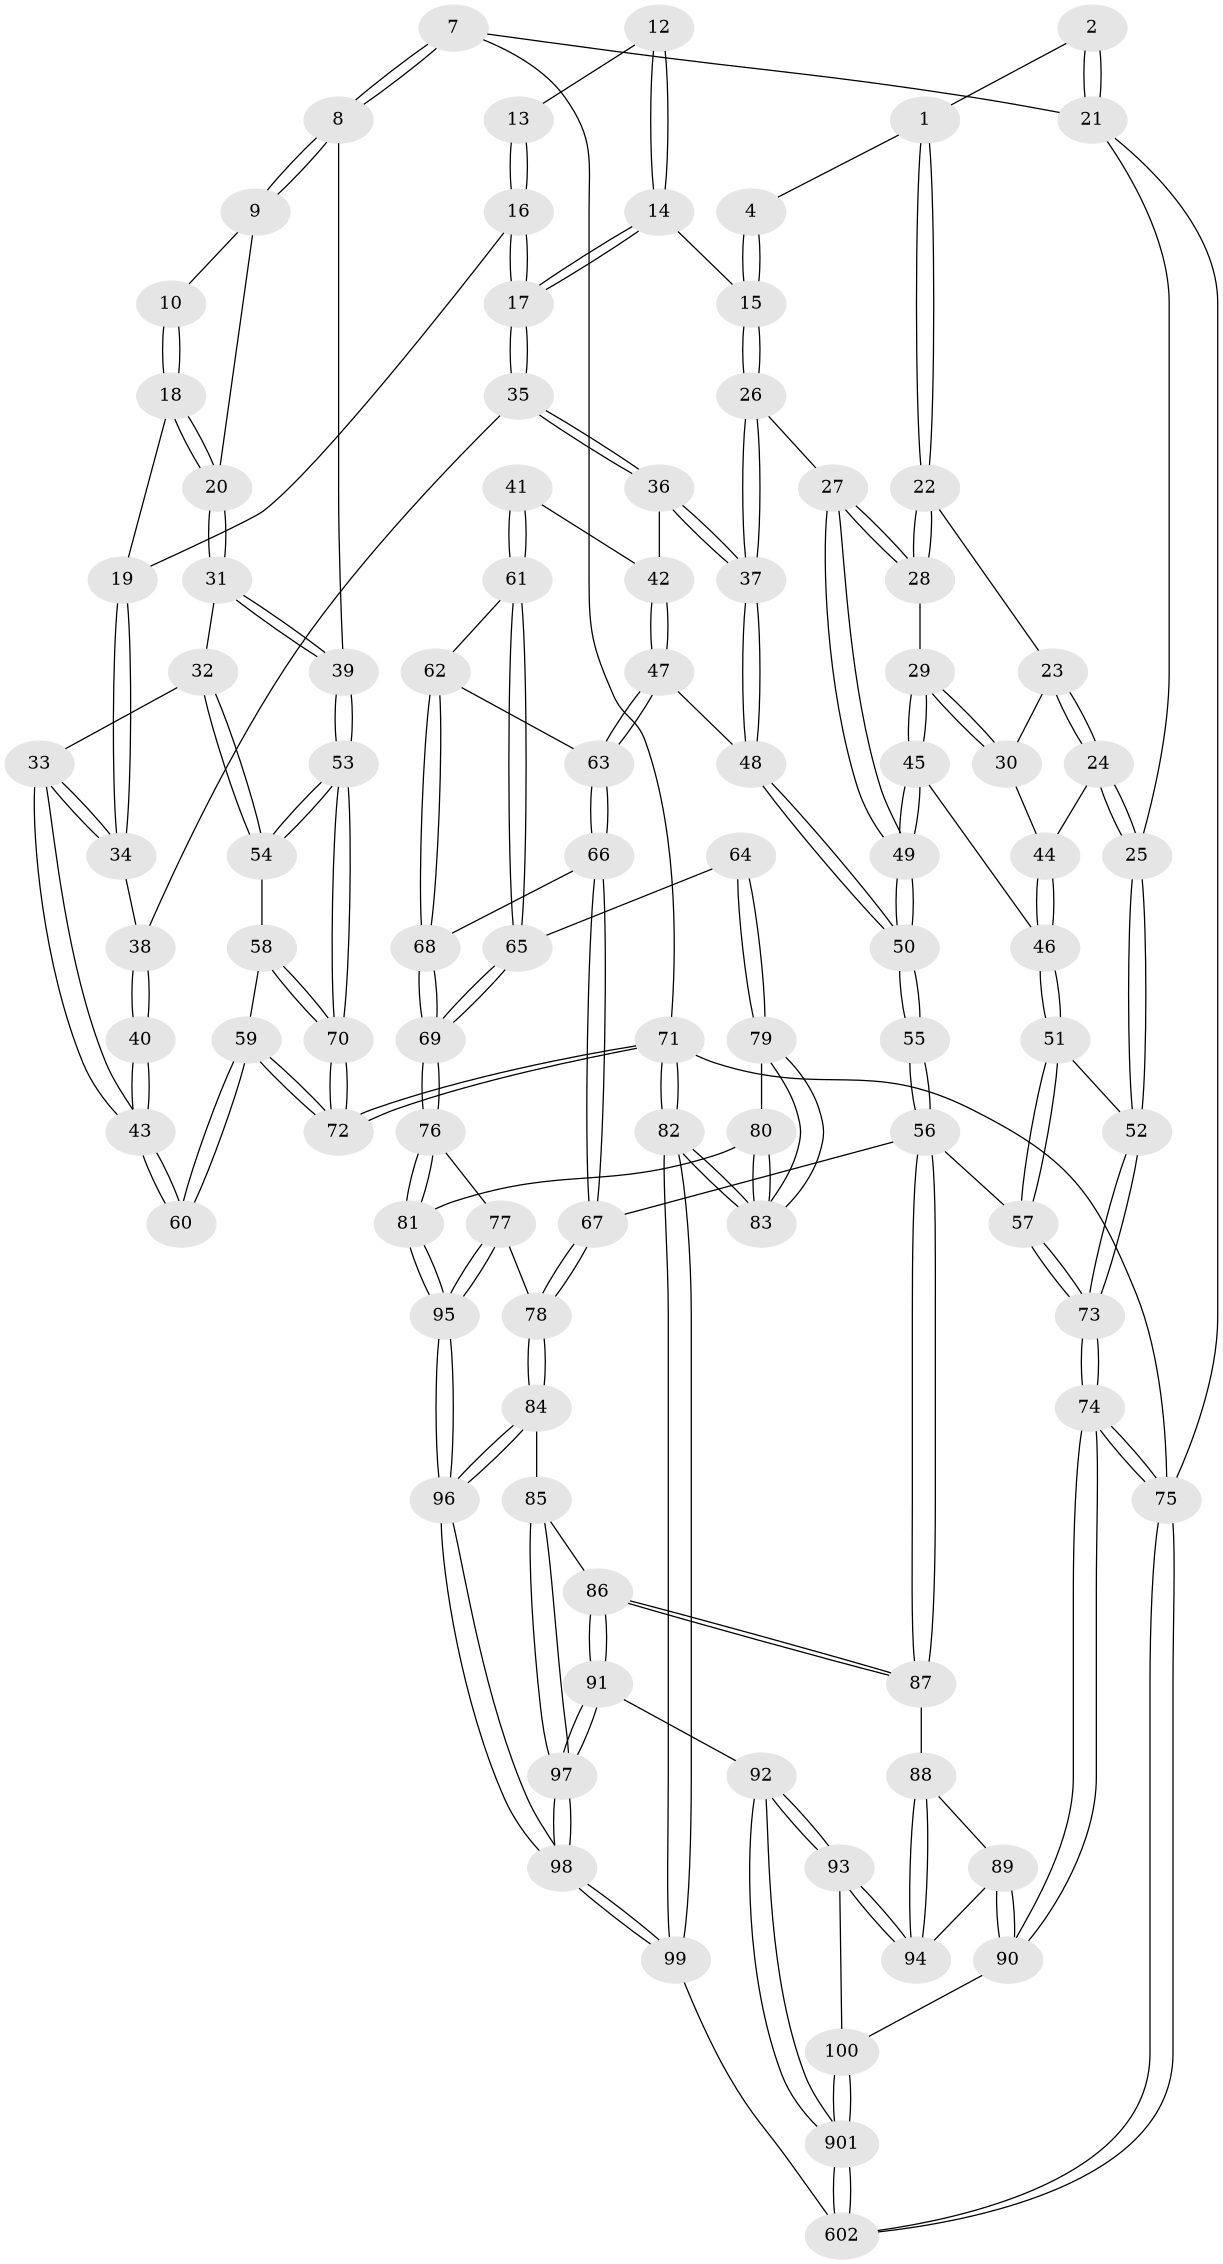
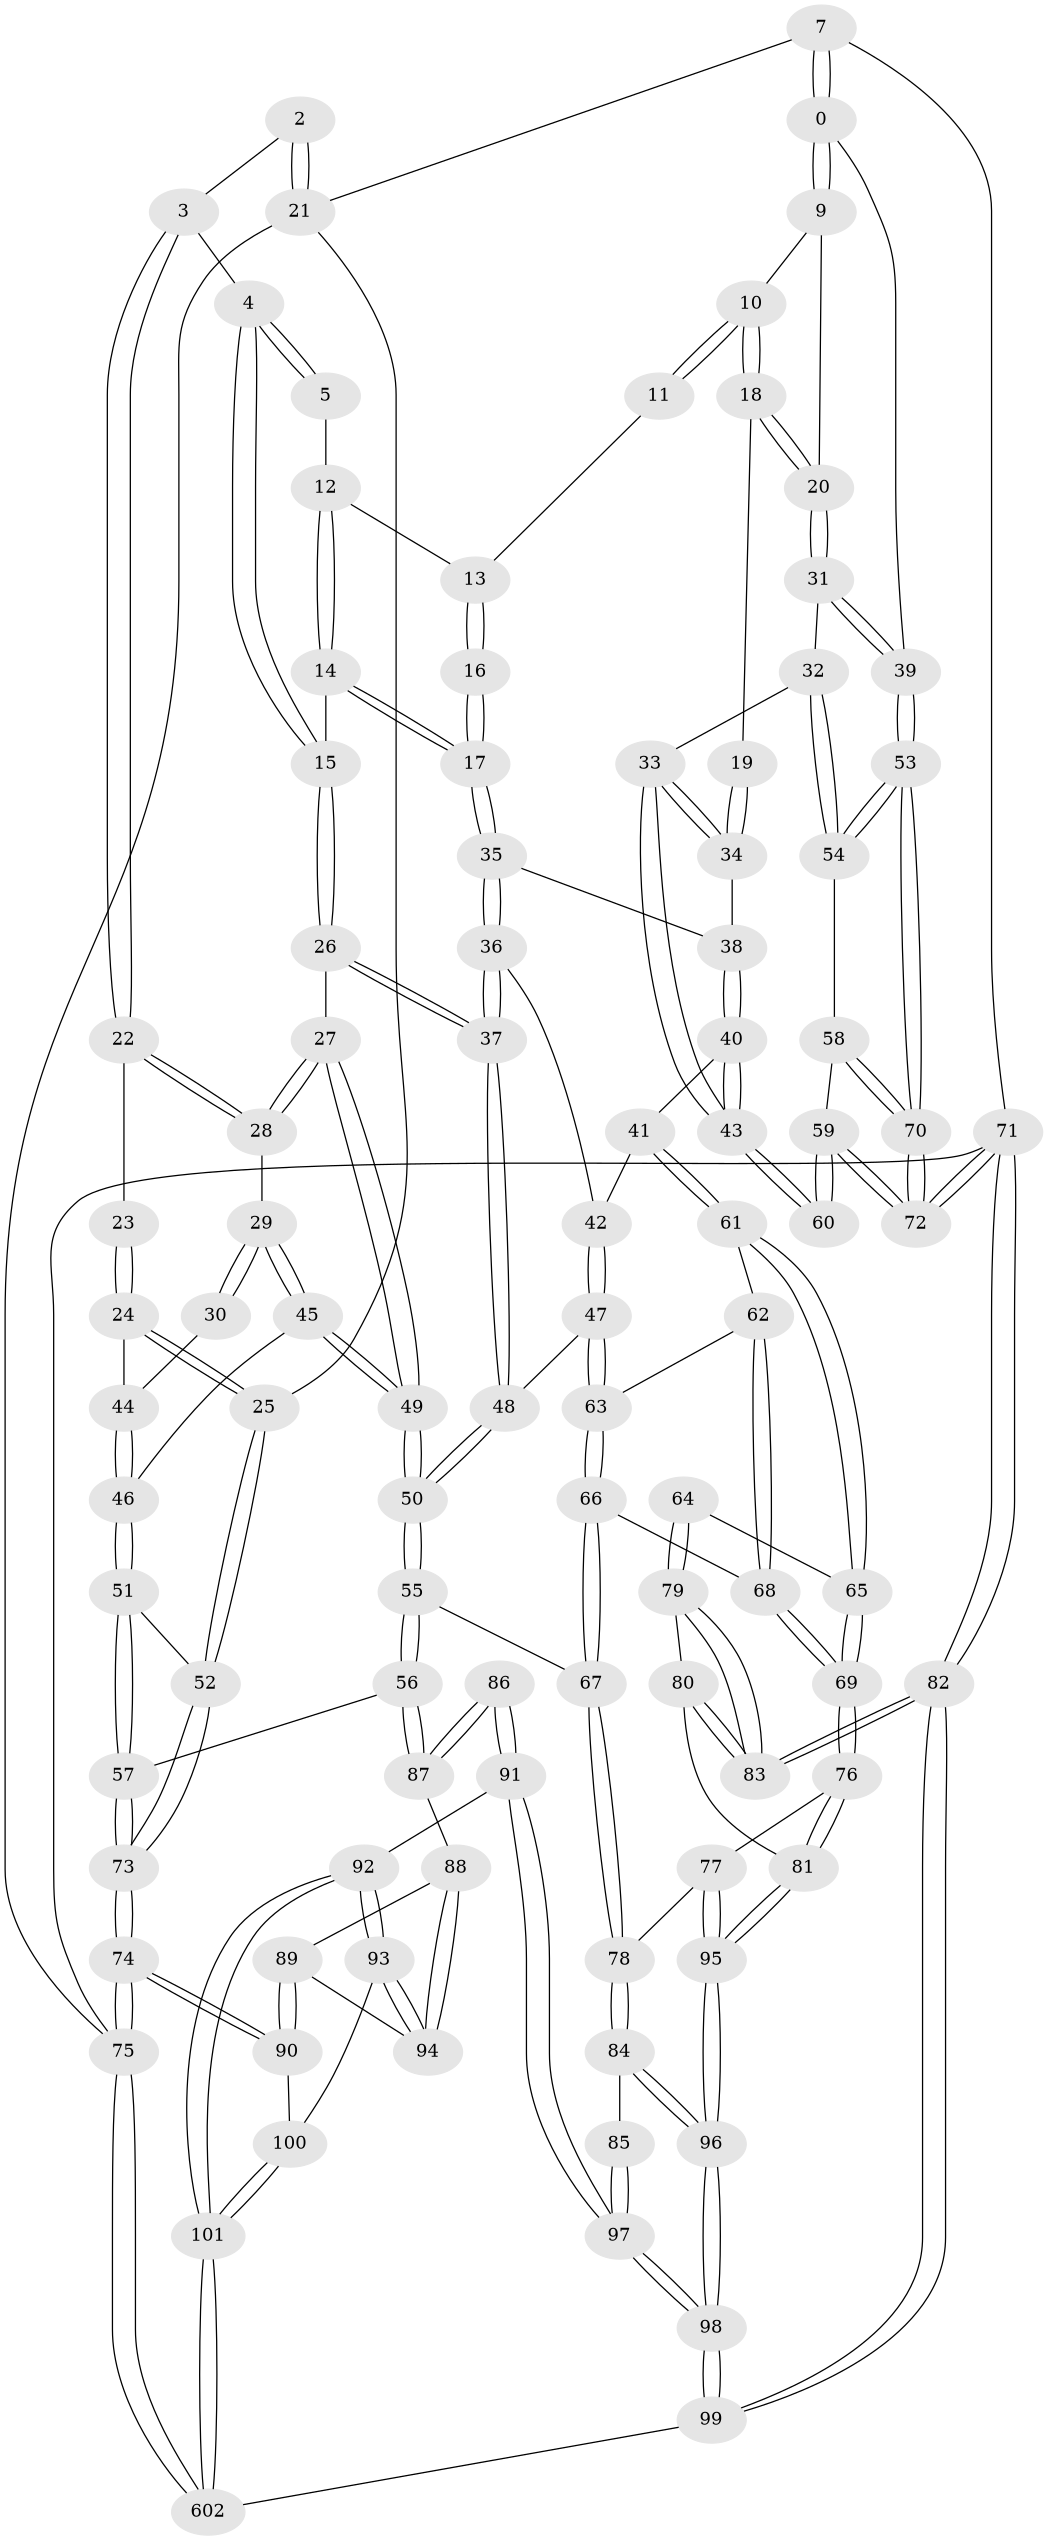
  graph {
    node [color=gray90 style=filled]
    2
-   3 [label=1]
+   3
    21
    7
-   8
+   8 [label=0]
    71
    4
    22
    25
    75
+   5
    15
    23
    28
    12
    26
    13
    14
+   11
    9
    39
    72
    82
    10
    20
    53
    18
    31
    19
    16
    17
    35
    27
    37
    34
    38
    36
    32
    52
    n40 [label=602]
    24
    30
    29
    44
    46
    73
    49
    48
    50
    45
    33
    54
    43
    58
    60
    40
    42
    47
    41
    70
    61
    62
    65
    63
    51
    57
    66
    55
    56
    67
    74
    59
    87
    78
    88
    64
    79
    68
    69
    80
    83
    76
    84
    77
    81
    99
    90
    100
    95
    96
    85
    86
    97
    98
    91
    92
    89
    94
-   101 [label=901]
+   101
    93
    2 -- 3
    2 -- 21
    2 -- 21
    3 -- 4
    3 -- 22
    3 -- 22
    21 -- 25
    21 -- 75
    7 -- 21
    7 -- 8
    7 -- 8
    7 -- 71
    8 -- 9
    8 -- 9
    8 -- 39
    71 -- 75
    71 -- 72
    71 -- 72
    71 -- 82
    71 -- 82
+   4 -- 5
+   4 -- 5
    4 -- 15
    4 -- 15
    22 -- 23
    22 -- 28
    22 -- 28
    25 -- 52
    25 -- 52
    75 -- n40
    75 -- n40
+   5 -- 12
    15 -- 26
    15 -- 26
    23 -- 24
    23 -- 24
-   23 -- 30
    28 -- 29
    12 -- 13
    12 -- 14
    12 -- 14
    26 -- 27
    26 -- 37
    26 -- 37
    13 -- 16
    13 -- 16
    14 -- 15
    14 -- 17
    14 -- 17
+   11 -- 13
    9 -- 10
    9 -- 20
    39 -- 53
    39 -- 53
    82 -- 83
    82 -- 83
    82 -- 99
    82 -- 99
+   10 -- 11
+   10 -- 11
    10 -- 18
    10 -- 18
    20 -- 31
    20 -- 31
    53 -- 54
    53 -- 54
    53 -- 70
    53 -- 70
    18 -- 20
    18 -- 20
    18 -- 19
    31 -- 39
    31 -- 39
    31 -- 32
    19 -- 34
    19 -- 34
-   16 -- 19
    16 -- 17
    16 -- 17
    17 -- 35
    17 -- 35
    35 -- 38
    35 -- 36
    35 -- 36
    27 -- 28
    27 -- 28
    27 -- 49
    27 -- 49
    37 -- 48
    37 -- 48
    34 -- 38
    38 -- 40
    38 -- 40
    36 -- 37
    36 -- 37
    36 -- 42
    32 -- 33
    32 -- 54
    32 -- 54
    52 -- 73
    52 -- 73
    24 -- 25
    24 -- 25
    24 -- 44
    30 -- 44
    29 -- 30
    29 -- 30
    29 -- 45
    29 -- 45
    44 -- 46
    44 -- 46
    46 -- 51
    46 -- 51
    73 -- 74
    73 -- 74
    49 -- 50
    49 -- 50
    48 -- 50
    48 -- 50
    50 -- 55
    50 -- 55
    45 -- 46
    45 -- 49
    45 -- 49
    33 -- 34
    33 -- 34
    33 -- 43
    33 -- 43
    54 -- 58
    43 -- 60
    43 -- 60
    58 -- 70
    58 -- 70
    58 -- 59
    40 -- 43
    40 -- 43
+   40 -- 41
    42 -- 47
    42 -- 47
    47 -- 48
    47 -- 63
    47 -- 63
    41 -- 42
    41 -- 61
    41 -- 61
    70 -- 72
    70 -- 72
    61 -- 62
    61 -- 65
    61 -- 65
    62 -- 63
    62 -- 68
    62 -- 68
    65 -- 69
    65 -- 69
    63 -- 66
    63 -- 66
    51 -- 52
    51 -- 57
    51 -- 57
    57 -- 73
    57 -- 73
    66 -- 67
    66 -- 67
    66 -- 68
    55 -- 56
    55 -- 56
-   56 -- 67
+   55 -- 67
    56 -- 57
    56 -- 87
    56 -- 87
    67 -- 78
    67 -- 78
    74 -- 75
    74 -- 75
    74 -- 90
    74 -- 90
    59 -- 72
    59 -- 72
    59 -- 60
    59 -- 60
    87 -- 88
    78 -- 84
    78 -- 84
    88 -- 89
    88 -- 94
    88 -- 94
    64 -- 65
    64 -- 79
    64 -- 79
    79 -- 80
    79 -- 83
    79 -- 83
    68 -- 69
    68 -- 69
    69 -- 76
    69 -- 76
    80 -- 83
    80 -- 83
    80 -- 81
    76 -- 77
    76 -- 81
    76 -- 81
    84 -- 96
    84 -- 96
    84 -- 85
    77 -- 78
    77 -- 95
    77 -- 95
    81 -- 95
    81 -- 95
    99 -- n40
    90 -- 100
    100 -- 101
    100 -- 101
    95 -- 96
    95 -- 96
    96 -- 98
    96 -- 98
-   85 -- 86
    85 -- 97
    85 -- 97
    86 -- 87
    86 -- 87
    86 -- 91
    86 -- 91
    97 -- 98
    97 -- 98
    98 -- 99
    98 -- 99
    91 -- 97
    91 -- 97
    91 -- 92
    92 -- 101
    92 -- 101
    92 -- 93
    92 -- 93
    89 -- 90
    89 -- 90
    89 -- 94
    101 -- n40
    101 -- n40
    93 -- 100
    93 -- 94
    93 -- 94
  }
